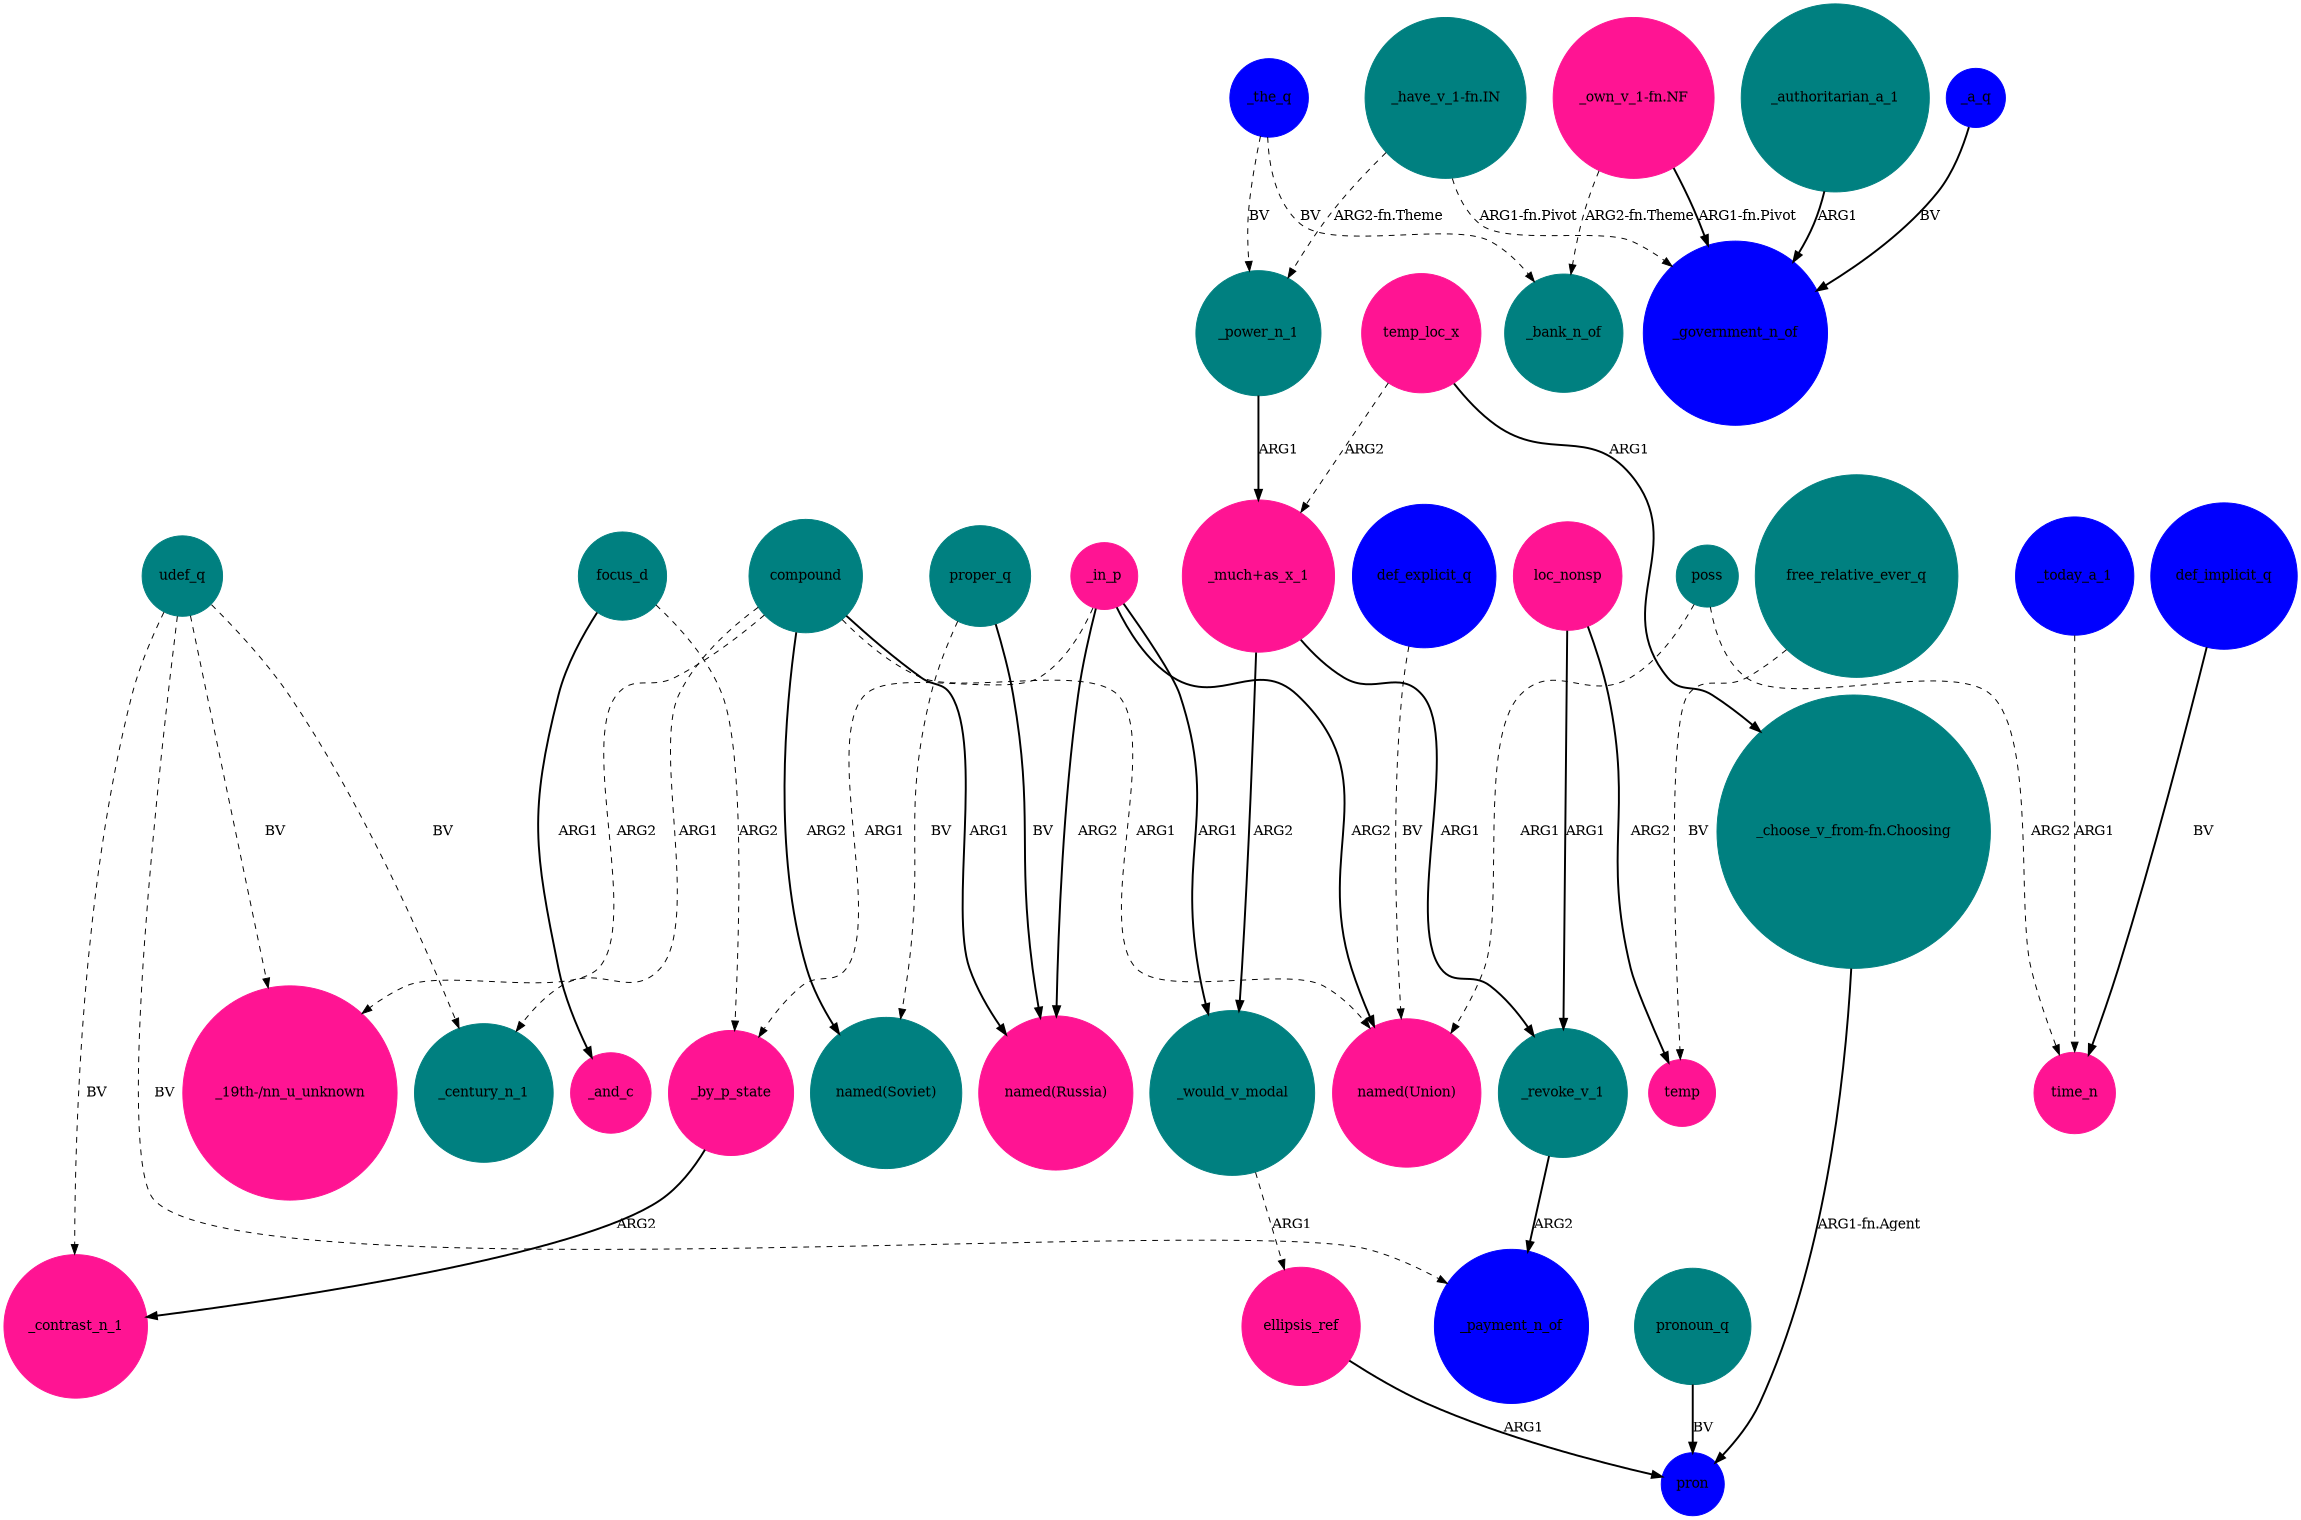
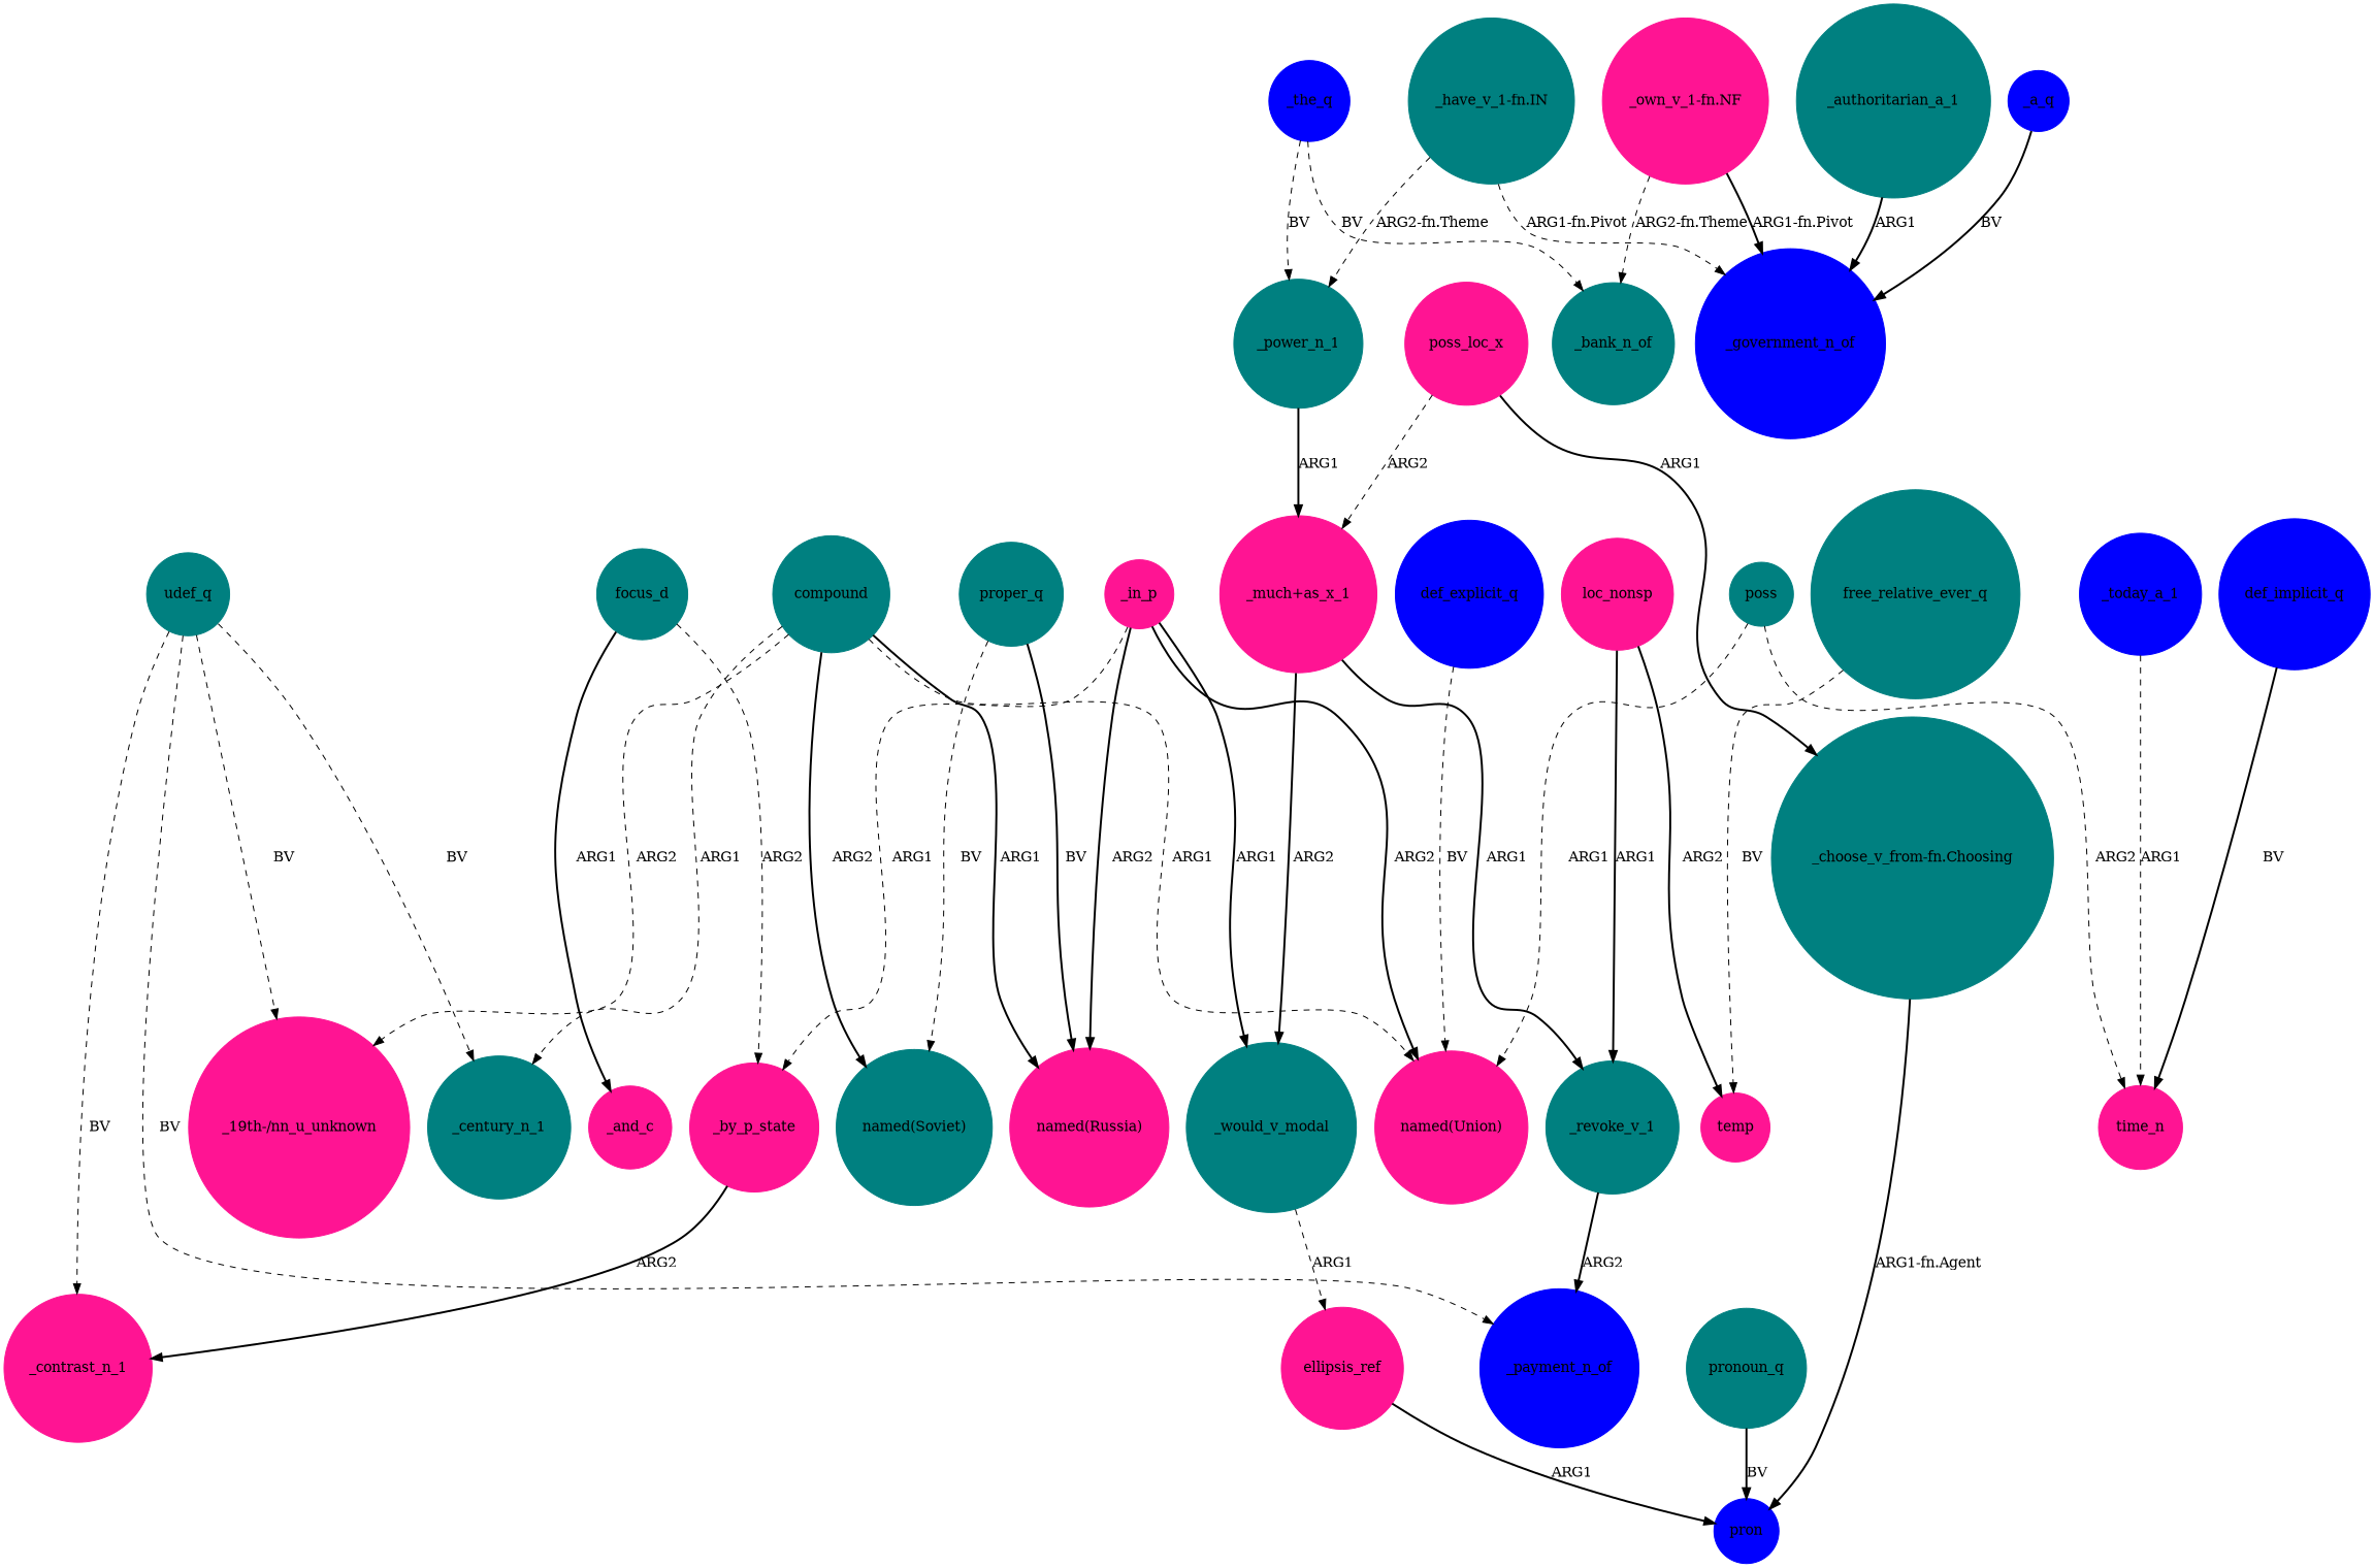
  digraph {
    node [color=teal shape=circle style=filled]
    edge [style=bold]
    _by_p_state [color=deeppink]
    focus_d
    _and_c [color=deeppink]
    _contrast_n_1 [color=deeppink]
    udef_q
    "_19th-/nn_u_unknown" [color=deeppink]
    _payment_n_of [color=blue]
    _century_n_1
    _the_q [color=blue]
    _power_n_1
    _bank_n_of
    "_much+as_x_1" [color=deeppink]
    _would_v_modal
    _revoke_v_1
-   temp_loc_x [color=deeppink]
+   temp_loc_x [color=deeppink label=poss_loc_x]
    "_choose_v_from-fn.Choosing"
    pron [color=blue]
    temp [color=deeppink]
    _today_a_1 [color=blue]
    time_n [color=deeppink]
    ellipsis_ref [color=deeppink]
    compound
    "named(Russia)" [color=deeppink]
    "named(Union)" [color=deeppink]
    "named(Soviet)"
    _in_p [color=deeppink]
    "_own_v_1-fn.NF" [color=deeppink]
    _government_n_of [color=blue]
    poss
    _authoritarian_a_1
    proper_q
    "_have_v_1-fn.IN"
    pronoun_q
    loc_nonsp [color=deeppink]
    free_relative_ever_q
    _a_q [color=blue]
    def_explicit_q [color=blue]
    def_implicit_q [color=blue]
    _by_p_state -> _contrast_n_1 [label=ARG2]
    focus_d -> _by_p_state [label=ARG2 style=dashed]
    focus_d -> _and_c [label=ARG1]
    udef_q -> _contrast_n_1 [label=BV style=dashed]
    udef_q -> "_19th-/nn_u_unknown" [label=BV style=dashed]
    udef_q -> _payment_n_of [label=BV style=dashed]
    udef_q -> _century_n_1 [label=BV style=dashed]
    _the_q -> _power_n_1 [label=BV style=dashed]
    _the_q -> _bank_n_of [label=BV style=dashed]
    _power_n_1 -> "_much+as_x_1" [label=ARG1]
    "_much+as_x_1" -> _would_v_modal [label=ARG2]
    "_much+as_x_1" -> _revoke_v_1 [label=ARG1]
    _would_v_modal -> ellipsis_ref [label=ARG1 style=dashed]
    _revoke_v_1 -> _payment_n_of [label=ARG2]
    temp_loc_x -> "_much+as_x_1" [label=ARG2 style=dashed]
    temp_loc_x -> "_choose_v_from-fn.Choosing" [label=ARG1]
    "_choose_v_from-fn.Choosing" -> pron [label="ARG1-fn.Agent"]
    _today_a_1 -> time_n [label=ARG1 style=dashed]
    ellipsis_ref -> pron [label=ARG1]
    compound -> "_19th-/nn_u_unknown" [label=ARG2 style=dashed]
    compound -> _century_n_1 [label=ARG1 style=dashed]
    compound -> "named(Russia)" [label=ARG1]
    compound -> "named(Union)" [label=ARG1 style=dashed]
    compound -> "named(Soviet)" [label=ARG2]
    _in_p -> _by_p_state [label=ARG1 style=dashed]
    _in_p -> _would_v_modal [label=ARG1]
    _in_p -> "named(Russia)" [label=ARG2]
    _in_p -> "named(Union)" [label=ARG2]
    "_own_v_1-fn.NF" -> _bank_n_of [label="ARG2-fn.Theme" style=dashed]
    "_own_v_1-fn.NF" -> _government_n_of [label="ARG1-fn.Pivot"]
    poss -> time_n [label=ARG2 style=dashed]
    poss -> "named(Union)" [label=ARG1 style=dashed]
    _authoritarian_a_1 -> _government_n_of [label=ARG1]
    proper_q -> "named(Russia)" [label=BV]
    proper_q -> "named(Soviet)" [label=BV style=dashed]
    "_have_v_1-fn.IN" -> _power_n_1 [label="ARG2-fn.Theme" style=dashed]
    "_have_v_1-fn.IN" -> _government_n_of [label="ARG1-fn.Pivot" style=dashed]
    pronoun_q -> pron [label=BV]
    loc_nonsp -> _revoke_v_1 [label=ARG1]
    loc_nonsp -> temp [label=ARG2]
    free_relative_ever_q -> temp [label=BV style=dashed]
    _a_q -> _government_n_of [label=BV]
    def_explicit_q -> "named(Union)" [label=BV style=dashed]
    def_implicit_q -> time_n [label=BV]
  }
